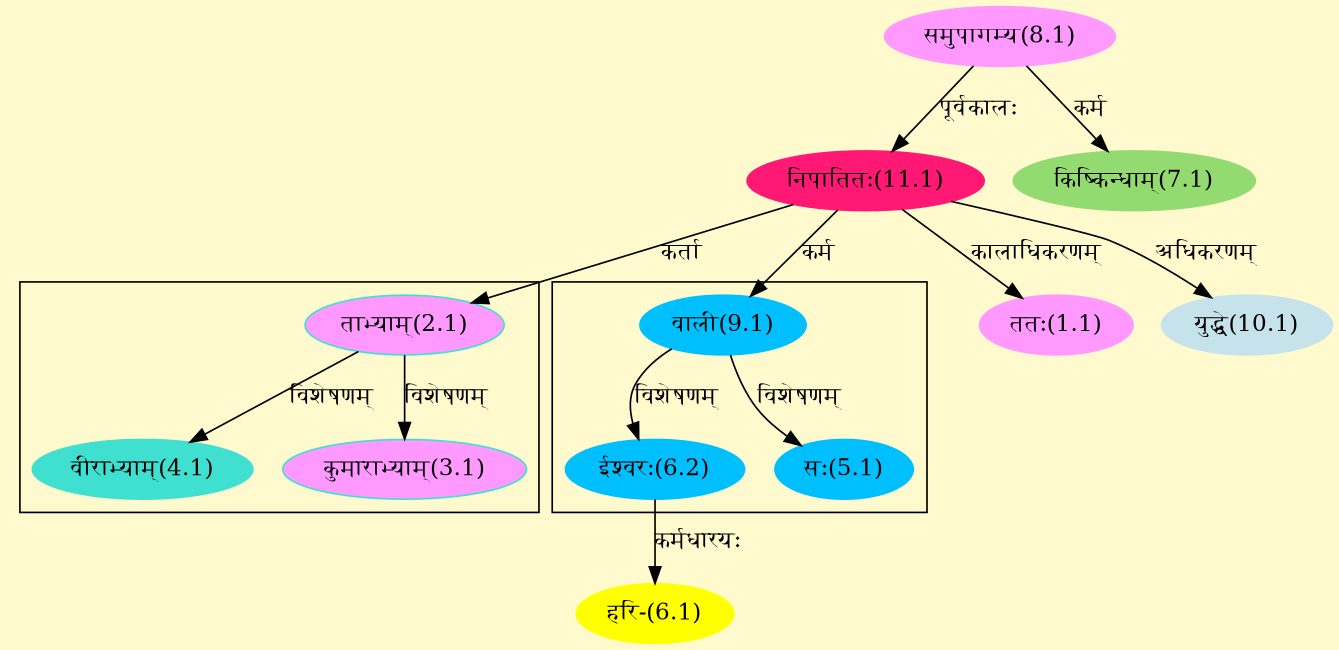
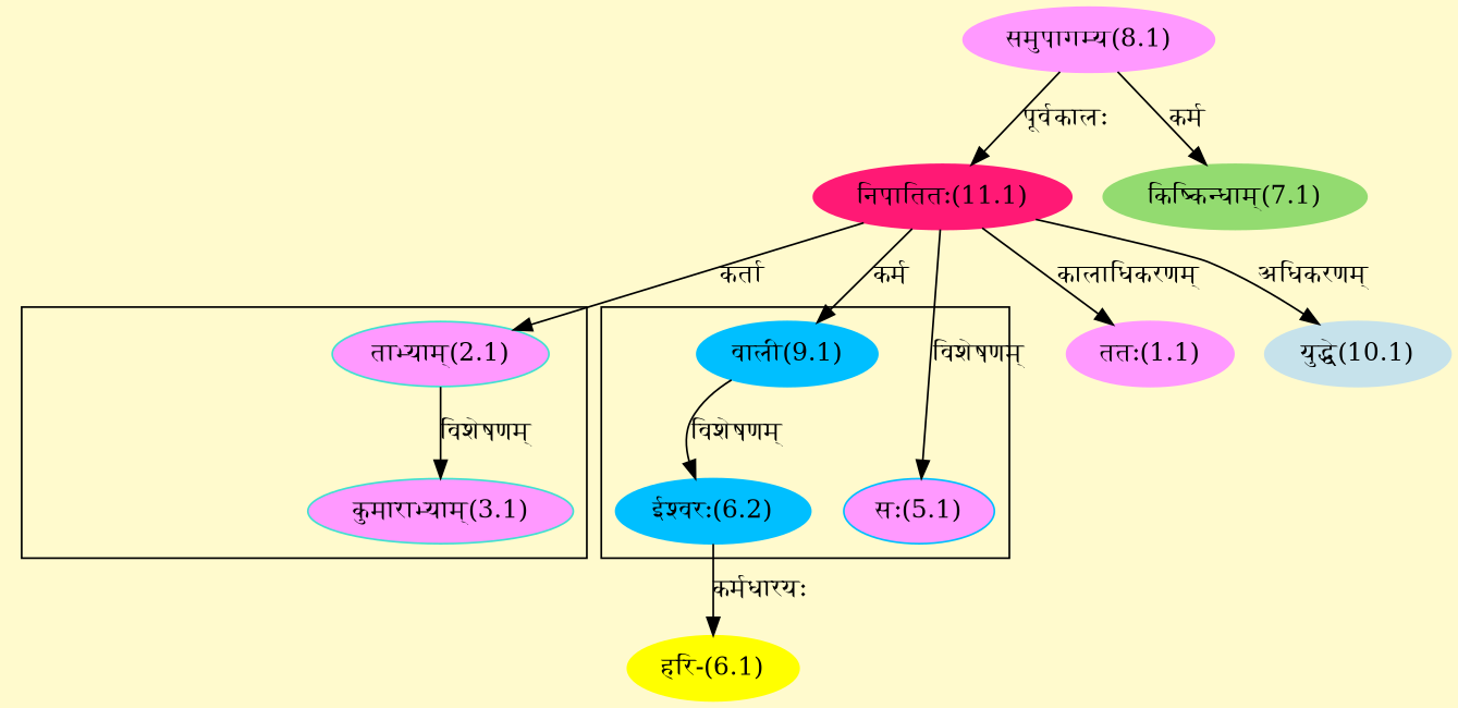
  digraph {
    bgcolor=lemonchiffon1
    compound=true
    rankdir=BT
    node [color="#40E0D0" style=filled]
    edge [dir=back]
    n1 [fillcolor="#FF99FF" label="कुमाराभ्याम्(3.1)"]
    n2 [fillcolor="#FF99FF" label="ताभ्याम्(2.1)"]
-   n3 [label="वीराभ्याम्(4.1)"]
-   n4 [color="#00BFFF" label="सः(5.1)"]
+   n4 [color="#00BFFF" label="सः(5.1)" fillcolor="#FF99FF"]
    n5 [color="#00BFFF" label="वाली(9.1)"]
    n6 [color="#00BFFF" label="ईश्वरः(6.2)"]
    n7 [color="#FF1975" label="निपातितः(11.1)"]
    n8 [color="#FF99FF" label="समुपागम्य(8.1)"]
    n9 [color="#FF99FF" label="ततः(1.1)"]
    n10 [color="#FFFF00" label="हरि-(6.1)"]
    n11 [color="#93DB70" label="किष्किन्धाम्(7.1)"]
    n12 [color="#C6E2EB" label="युद्धे(10.1)"]
    subgraph cluster_1 {
      n1
      n2
-     n3
    }
    subgraph cluster_2 {
      n4
      n5
      n6
    }
    n1 -> n2 [label="विशेषणम्"]
    n2 -> n7 [label="कर्ता"]
-   n3 -> n2 [label="विशेषणम्"]
-   n4 -> n5 [label="विशेषणम्"]
+   n4 -> n7 [label="विशेषणम्"]
    n5 -> n7 [label="कर्म"]
    n6 -> n5 [label="विशेषणम्"]
    n7 -> n8 [label="पूर्वकालः"]
    n9 -> n7 [label="कालाधिकरणम्"]
    n10 -> n6 [label="कर्मधारयः"]
    n11 -> n8 [label="कर्म"]
    n12 -> n7 [label="अधिकरणम्"]
  }
